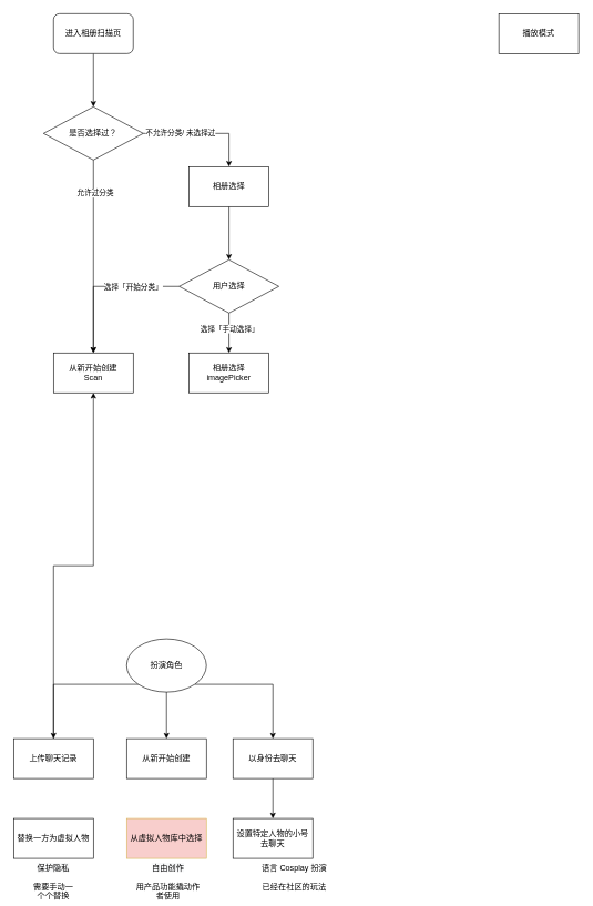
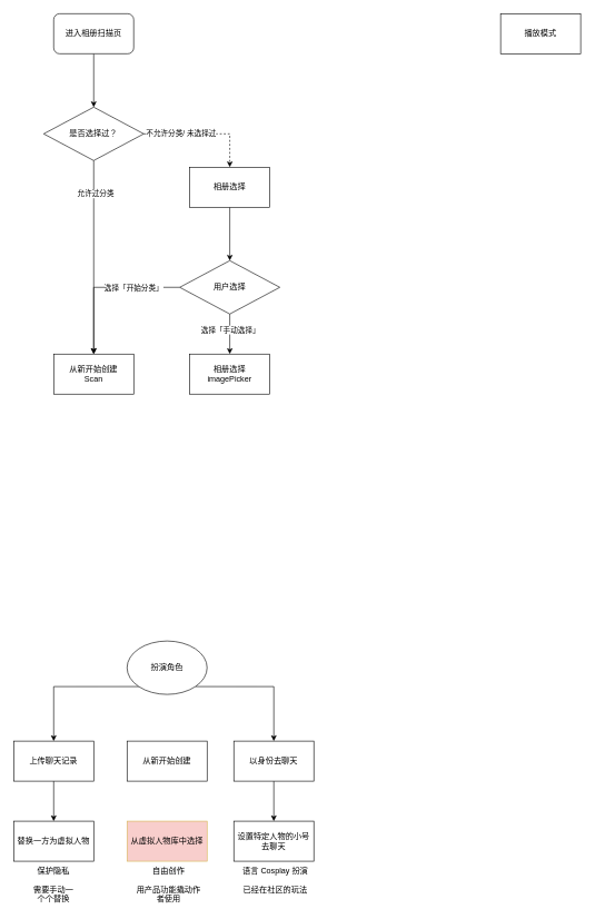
  <mxCell id="0" />
  <mxCell id="1" parent="0" />
  <mxCell id="2" style="edgeStyle=orthogonalEdgeStyle;rounded=0;orthogonalLoop=1;jettySize=auto;html=1;" parent="1" source="5" target="7" edge="1"><mxGeometry relative="1" as="geometry"><mxPoint x="140" y="300" as="targetPoint" /></mxGeometry></mxCell>
  <mxCell id="3" value="允许过分类" style="edgeLabel;html=1;align=center;verticalAlign=middle;resizable=0;points=[];" parent="2" vertex="1" connectable="0"><mxGeometry x="-0.284" y="2" relative="1" as="geometry"><mxPoint y="-55" as="offset" /></mxGeometry></mxCell>
- <mxCell id="4" value="不允许分类/ 未选择过" style="edgeStyle=orthogonalEdgeStyle;rounded=0;orthogonalLoop=1;jettySize=auto;html=1;entryX=0.5;entryY=0;entryDx=0;entryDy=0;" parent="1" source="5" target="16" edge="1"><mxGeometry x="-0.372" relative="1" as="geometry"><mxPoint x="340" y="240" as="targetPoint" /><Array as="points"><mxPoint x="344" y="200" /></Array><mxPoint as="offset" /></mxGeometry></mxCell>
+ <mxCell id="4" value="不允许分类/ 未选择过" style="edgeStyle=orthogonalEdgeStyle;rounded=0;orthogonalLoop=1;jettySize=auto;html=1;entryX=0.5;entryY=0;entryDx=0;entryDy=0;dashed=1;" parent="1" source="5" target="16" edge="1"><mxGeometry x="-0.372" relative="1" as="geometry"><mxPoint x="340" y="240" as="targetPoint" /><Array as="points"><mxPoint x="344" y="200" /></Array><mxPoint as="offset" /></mxGeometry></mxCell>
  <mxCell id="5" value="是否选择过？" style="rhombus;whiteSpace=wrap;html=1;" parent="1" vertex="1"><mxGeometry x="65" y="160" width="150" height="80" as="geometry" /></mxCell>
  <mxCell id="6" style="edgeStyle=orthogonalEdgeStyle;rounded=0;orthogonalLoop=1;jettySize=auto;html=1;" parent="1" source="8" target="5" edge="1"><mxGeometry relative="1" as="geometry"><mxPoint x="140" y="90" as="sourcePoint" /></mxGeometry></mxCell>
  <mxCell id="7" value="从新开始创建&lt;br&gt;Scan" style="rounded=0;whiteSpace=wrap;html=1;" parent="1" vertex="1"><mxGeometry x="80" y="530" width="120" height="60" as="geometry" /></mxCell>
  <mxCell id="8" value="&lt;span&gt;进入相册扫描页&lt;/span&gt;" style="rounded=1;whiteSpace=wrap;html=1;" parent="1" vertex="1"><mxGeometry x="80" y="20" width="120" height="60" as="geometry" /></mxCell>
  <mxCell id="9" value="相册选择&lt;br&gt;imagePicker" style="rounded=0;whiteSpace=wrap;html=1;" parent="1" vertex="1"><mxGeometry x="284" y="530" width="120" height="60" as="geometry" /></mxCell>
  <mxCell id="10" style="edgeStyle=orthogonalEdgeStyle;rounded=0;orthogonalLoop=1;jettySize=auto;html=1;" parent="1" source="14" target="7" edge="1"><mxGeometry relative="1" as="geometry"><mxPoint x="270.059" y="450" as="targetPoint" /></mxGeometry></mxCell>
  <mxCell id="11" value="选择「开始分类」" style="edgeLabel;html=1;align=center;verticalAlign=middle;resizable=0;points=[];" parent="10" vertex="1" connectable="0"><mxGeometry x="0.208" y="-1" relative="1" as="geometry"><mxPoint x="60.94" y="-8.88" as="offset" /></mxGeometry></mxCell>
  <mxCell id="12" style="edgeStyle=orthogonalEdgeStyle;rounded=0;orthogonalLoop=1;jettySize=auto;html=1;" parent="1" source="14" target="9" edge="1"><mxGeometry relative="1" as="geometry" /></mxCell>
  <mxCell id="13" value="选择「手动选择」" style="edgeLabel;html=1;align=center;verticalAlign=middle;resizable=0;points=[];" parent="12" vertex="1" connectable="0"><mxGeometry x="-0.229" y="1" relative="1" as="geometry"><mxPoint x="-1" as="offset" /></mxGeometry></mxCell>
  <mxCell id="14" value="用户选择" style="rhombus;whiteSpace=wrap;html=1;" parent="1" vertex="1"><mxGeometry x="269" y="390" width="150" height="80" as="geometry" /></mxCell>
  <mxCell id="15" style="edgeStyle=orthogonalEdgeStyle;rounded=0;orthogonalLoop=1;jettySize=auto;html=1;" parent="1" source="16" target="14" edge="1"><mxGeometry relative="1" as="geometry" /></mxCell>
  <mxCell id="16" value="相册选择" style="rounded=0;whiteSpace=wrap;html=1;" parent="1" vertex="1"><mxGeometry x="284" y="250" width="120" height="60" as="geometry" /></mxCell>
  <mxCell id="17" value="从新开始创建" style="whiteSpace=wrap;html=1;" parent="1" vertex="1"><mxGeometry x="190" y="1110" width="120" height="60" as="geometry" /></mxCell>
  <mxCell id="18" value="播放模式" style="whiteSpace=wrap;html=1;" parent="1" vertex="1"><mxGeometry x="750" y="20" width="120" height="60" as="geometry" /></mxCell>
  <mxCell id="19" style="edgeStyle=orthogonalEdgeStyle;rounded=0;orthogonalLoop=1;jettySize=auto;html=1;" parent="1" source="20" target="21" edge="1"><mxGeometry relative="1" as="geometry" /></mxCell>
  <mxCell id="20" value="以身份去聊天" style="whiteSpace=wrap;html=1;" parent="1" vertex="1"><mxGeometry x="350" y="1110" width="120" height="60" as="geometry" /></mxCell>
  <mxCell id="21" value="设置特定人物的小号去聊天" style="whiteSpace=wrap;html=1;" parent="1" vertex="1"><mxGeometry x="350" y="1230" width="120" height="60" as="geometry" /></mxCell>
- <mxCell id="22" style="edgeStyle=orthogonalEdgeStyle;rounded=0;orthogonalLoop=1;jettySize=auto;html=1;" parent="1" source="23" target="7" edge="1"><mxGeometry relative="1" as="geometry" /></mxCell>
+ <mxCell id="22" style="edgeStyle=orthogonalEdgeStyle;rounded=0;orthogonalLoop=1;jettySize=auto;html=1;" parent="1" source="23" target="29" edge="1"><mxGeometry relative="1" as="geometry" /></mxCell>
  <mxCell id="23" value="上传聊天记录" style="whiteSpace=wrap;html=1;" parent="1" vertex="1"><mxGeometry x="20" y="1110" width="120" height="60" as="geometry" /></mxCell>
  <mxCell id="24" style="edgeStyle=orthogonalEdgeStyle;rounded=0;orthogonalLoop=1;jettySize=auto;html=1;exitX=0;exitY=1;exitDx=0;exitDy=0;entryX=0.5;entryY=0;entryDx=0;entryDy=0;" parent="1" source="27" target="23" edge="1"><mxGeometry relative="1" as="geometry" /></mxCell>
- <mxCell id="25" style="edgeStyle=orthogonalEdgeStyle;rounded=0;orthogonalLoop=1;jettySize=auto;html=1;" parent="1" source="27" target="17" edge="1"><mxGeometry relative="1" as="geometry" /></mxCell>
  <mxCell id="26" style="edgeStyle=orthogonalEdgeStyle;rounded=0;orthogonalLoop=1;jettySize=auto;html=1;exitX=1;exitY=1;exitDx=0;exitDy=0;" parent="1" source="27" target="20" edge="1"><mxGeometry relative="1" as="geometry" /></mxCell>
  <mxCell id="27" value="&lt;span&gt;扮演角色&lt;/span&gt;" style="ellipse;whiteSpace=wrap;html=1;" parent="1" vertex="1"><mxGeometry x="190" y="960" width="120" height="80" as="geometry" /></mxCell>
  <mxCell id="28" value="从虚拟人物库中选择" style="whiteSpace=wrap;html=1;fillColor=#f8cecc;strokeColor=#d6b656;" parent="1" vertex="1"><mxGeometry x="190" y="1230" width="120" height="60" as="geometry" /></mxCell>
  <mxCell id="29" value="替换一方为虚拟人物" style="whiteSpace=wrap;html=1;" parent="1" vertex="1"><mxGeometry x="20" y="1230" width="120" height="60" as="geometry" /></mxCell>
  <mxCell id="30" value="&lt;span style=&quot;color: rgb(0 , 0 , 0) ; font-family: &amp;#34;helvetica&amp;#34; ; font-size: 12px ; font-style: normal ; font-weight: 400 ; letter-spacing: normal ; text-indent: 0px ; text-transform: none ; word-spacing: 0px ; background-color: rgb(248 , 249 , 250) ; display: inline ; float: none&quot;&gt;自由创作&lt;br&gt;&lt;/span&gt;&lt;br&gt;用产品功能撬动作者使用" style="text;whiteSpace=wrap;html=1;align=center;verticalAlign=middle;" parent="1" vertex="1"><mxGeometry x="200" y="1310" width="105" height="30" as="geometry" /></mxCell>
- <mxCell id="31" value="语言 Cosplay 扮演&lt;br&gt;&lt;br&gt;已经在社区的玩法" style="text;whiteSpace=wrap;html=1;align=center;verticalAlign=middle;" parent="1" vertex="1"><mxGeometry x="385" y="1303" width="115" height="30" as="geometry" /></mxCell>
+ <mxCell id="31" value="语言 Cosplay 扮演&lt;br&gt;&lt;br&gt;已经在社区的玩法" style="text;whiteSpace=wrap;html=1;align=center;verticalAlign=middle;" parent="1" vertex="1"><mxGeometry x="355" y="1303" width="115" height="30" as="geometry" /></mxCell>
  <mxCell id="32" value="&lt;span style=&quot;color: rgb(0 , 0 , 0) ; font-family: &amp;#34;helvetica&amp;#34; ; font-size: 12px ; font-style: normal ; font-weight: 400 ; letter-spacing: normal ; text-indent: 0px ; text-transform: none ; word-spacing: 0px ; background-color: rgb(248 , 249 , 250) ; display: inline ; float: none&quot;&gt;保护隐私&lt;br&gt;&lt;/span&gt;&lt;br&gt;需要手动一个个替换" style="text;whiteSpace=wrap;html=1;align=center;verticalAlign=middle;" parent="1" vertex="1"><mxGeometry x="45" y="1310" width="70" height="30" as="geometry" /></mxCell>
